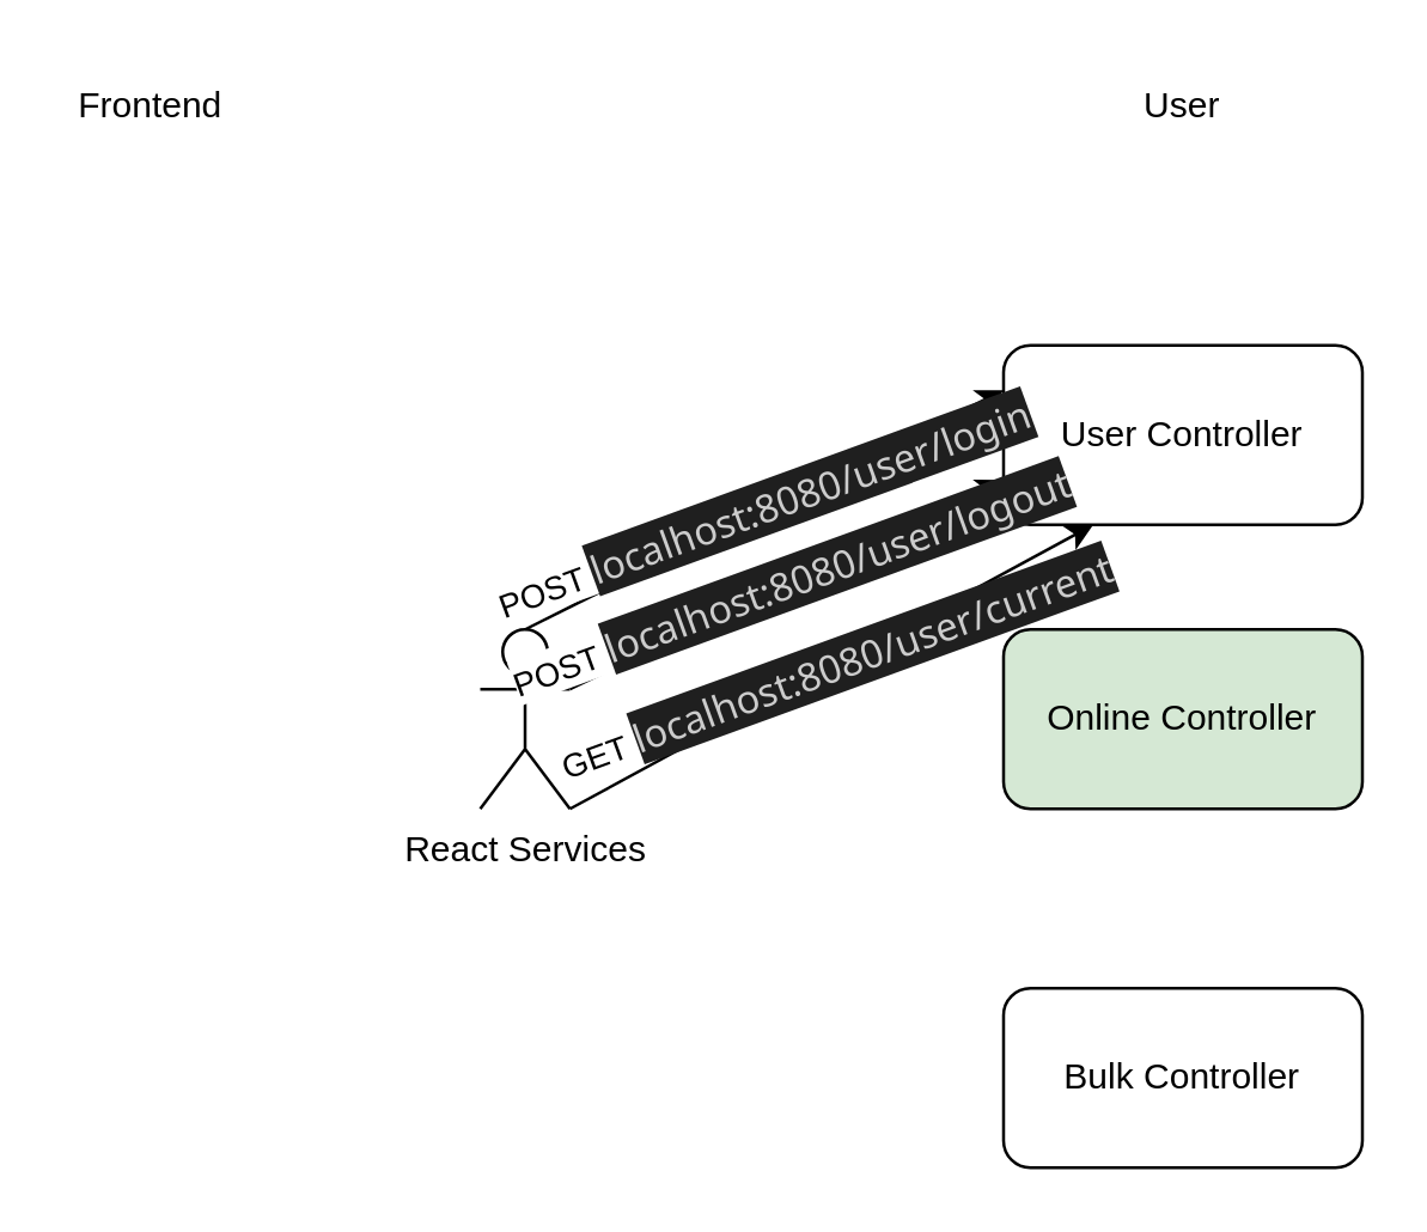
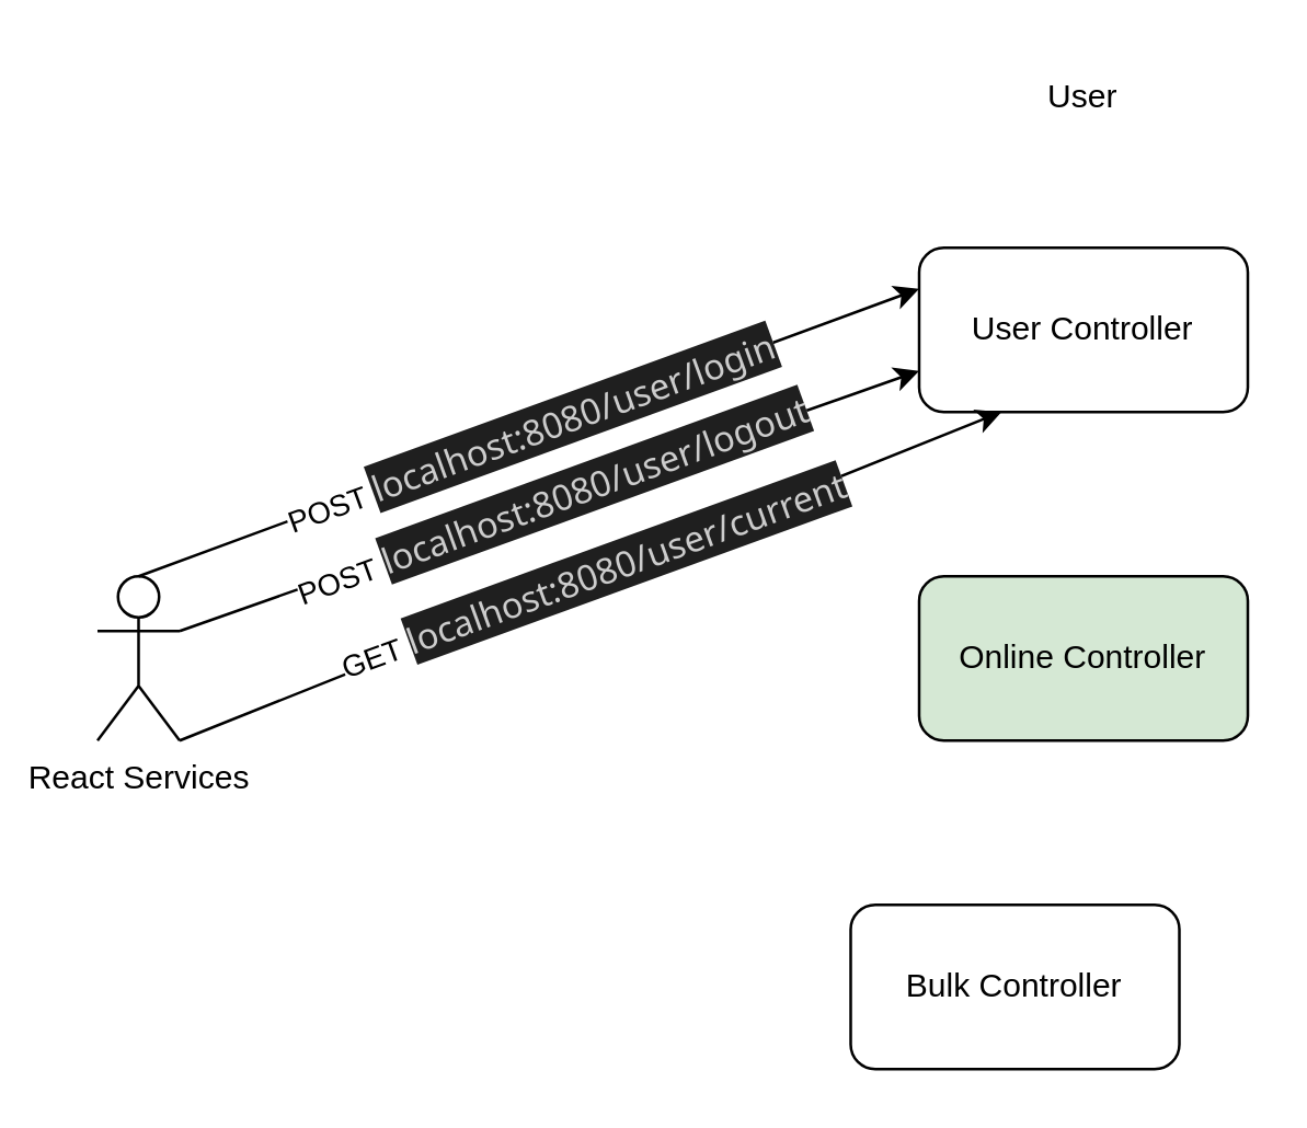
  <mxCell id="0" />
  <mxCell id="1" parent="0" />
- <mxCell id="2" value="React Services" style="shape=umlActor;verticalLabelPosition=bottom;verticalAlign=top;html=1;outlineConnect=0;" vertex="1" parent="1"><mxGeometry x="160" y="210" width="30" height="60" as="geometry" /></mxCell>
- <mxCell id="3" value="User Controller" style="rounded=1;whiteSpace=wrap;html=1;" vertex="1" parent="1"><mxGeometry x="335" y="115" width="120" height="60" as="geometry" /></mxCell>
+ <mxCell id="2" value="React Services" style="shape=umlActor;verticalLabelPosition=bottom;verticalAlign=top;html=1;outlineConnect=0;" vertex="1" parent="1"><mxGeometry x="35" y="210" width="30" height="60" as="geometry" /></mxCell>
+ <mxCell id="3" value="User Controller" style="rounded=1;whiteSpace=wrap;html=1;" vertex="1" parent="1"><mxGeometry x="335" y="90" width="120" height="60" as="geometry" /></mxCell>
  <mxCell id="4" value="Online Controller" style="rounded=1;whiteSpace=wrap;html=1;fillColor=#d5e8d4;" vertex="1" parent="1"><mxGeometry x="335" y="210" width="120" height="60" as="geometry" /></mxCell>
- <mxCell id="5" value="Bulk Controller" style="rounded=1;whiteSpace=wrap;html=1;" vertex="1" parent="1"><mxGeometry x="335" y="330" width="120" height="60" as="geometry" /></mxCell>
- <mxCell id="6" value="Frontend" style="text;html=1;strokeColor=none;fillColor=none;align=center;verticalAlign=middle;whiteSpace=wrap;rounded=0;" vertex="1" parent="1"><mxGeometry x="20" y="20" width="60" height="30" as="geometry" /></mxCell>
+ <mxCell id="5" value="Bulk Controller" style="rounded=1;whiteSpace=wrap;html=1;" vertex="1" parent="1"><mxGeometry x="310" y="330" width="120" height="60" as="geometry" /></mxCell>
  <mxCell id="7" value="User" style="text;html=1;strokeColor=none;fillColor=none;align=center;verticalAlign=middle;whiteSpace=wrap;rounded=0;" vertex="1" parent="1"><mxGeometry x="365" y="20" width="60" height="30" as="geometry" /></mxCell>
  <mxCell id="8" value="" style="endArrow=classic;html=1;entryX=0;entryY=0.25;entryDx=0;entryDy=0;exitX=0.5;exitY=0;exitDx=0;exitDy=0;exitPerimeter=0;" edge="1" parent="1" source="2" target="3"><mxGeometry relative="1" as="geometry"><mxPoint x="65" y="160" as="sourcePoint" /><mxPoint x="165" y="160" as="targetPoint" /></mxGeometry></mxCell>
  <mxCell id="9" value="POST&amp;nbsp;&lt;span style=&quot;color: rgb(204, 204, 204); font-family: &amp;quot;Segoe WPC&amp;quot;, &amp;quot;Segoe UI&amp;quot;, sans-serif; font-size: 13px; text-align: start; background-color: rgb(31, 31, 31);&quot;&gt;localhost:8080/user/login&lt;/span&gt;" style="edgeLabel;resizable=0;html=1;align=center;verticalAlign=middle;rotation=-20;" connectable="0" vertex="1" parent="8"><mxGeometry relative="1" as="geometry" /></mxCell>
  <mxCell id="10" value="" style="endArrow=classic;html=1;entryX=0;entryY=0.75;entryDx=0;entryDy=0;exitX=1;exitY=0.333;exitDx=0;exitDy=0;exitPerimeter=0;" edge="1" parent="1" source="2" target="3"><mxGeometry relative="1" as="geometry"><mxPoint x="65" y="235" as="sourcePoint" /><mxPoint x="350" y="130" as="targetPoint" /></mxGeometry></mxCell>
  <mxCell id="11" value="POST&amp;nbsp;&lt;span style=&quot;color: rgb(204, 204, 204); font-family: &amp;quot;Segoe WPC&amp;quot;, &amp;quot;Segoe UI&amp;quot;, sans-serif; font-size: 13px; text-align: start; background-color: rgb(31, 31, 31);&quot;&gt;localhost:8080/user/logout&lt;br&gt;&lt;/span&gt;" style="edgeLabel;resizable=0;html=1;align=center;verticalAlign=middle;rotation=-20;" connectable="0" vertex="1" parent="10"><mxGeometry relative="1" as="geometry" /></mxCell>
  <mxCell id="12" value="" style="endArrow=classic;html=1;entryX=0.25;entryY=1;entryDx=0;entryDy=0;exitX=1;exitY=1;exitDx=0;exitDy=0;exitPerimeter=0;" edge="1" parent="1" source="2" target="3"><mxGeometry relative="1" as="geometry"><mxPoint x="75" y="270" as="sourcePoint" /><mxPoint x="345" y="175" as="targetPoint" /></mxGeometry></mxCell>
  <mxCell id="13" value="GET&amp;nbsp;&lt;span style=&quot;color: rgb(204, 204, 204); font-family: &amp;quot;Segoe WPC&amp;quot;, &amp;quot;Segoe UI&amp;quot;, sans-serif; font-size: 13px; text-align: start; background-color: rgb(31, 31, 31);&quot;&gt;localhost:8080/user/current&lt;br&gt;&lt;/span&gt;" style="edgeLabel;resizable=0;html=1;align=center;verticalAlign=middle;rotation=-20;" connectable="0" vertex="1" parent="12"><mxGeometry relative="1" as="geometry" /></mxCell>
